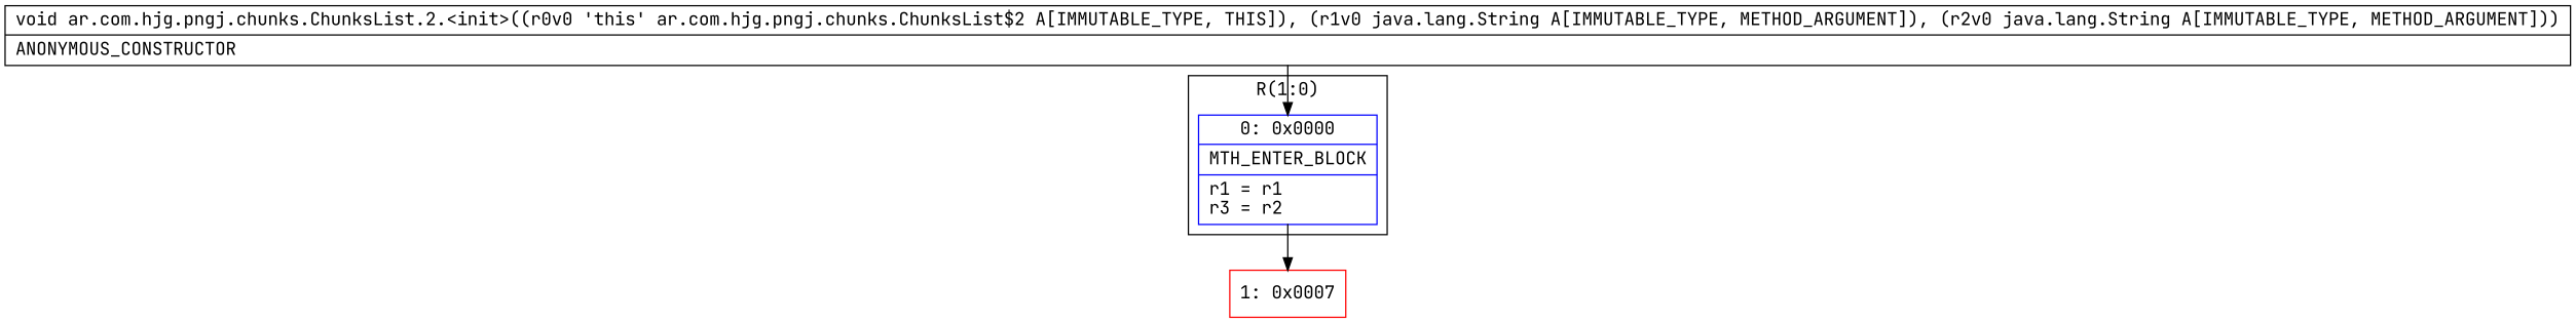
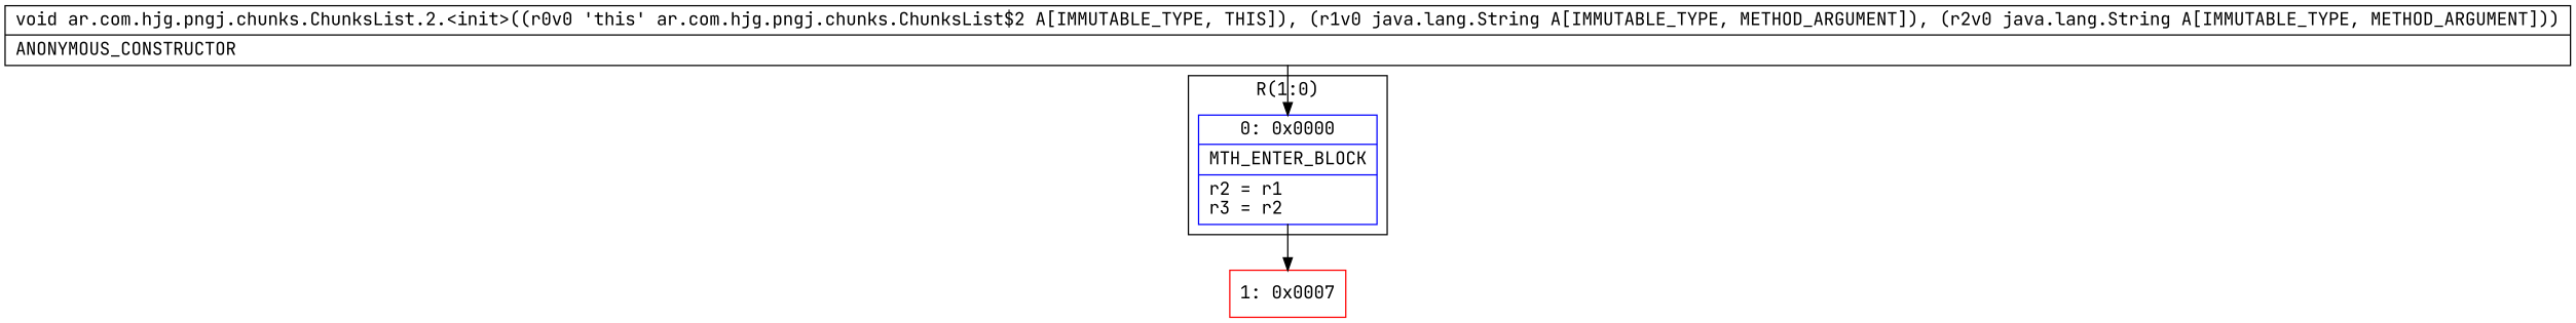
  digraph {
    fontname="JetBrains Mono"
    node [shape=record fontname="JetBrains Mono"]
    edge [fontname="JetBrains Mono"]
-   n1 [color=blue label="{0\:\ 0x0000|MTH_ENTER_BLOCK\l|r1 = r1\lr3 = r2\l}"]
+   n1 [color=blue label="{0\:\ 0x0000|MTH_ENTER_BLOCK\l|r2 = r1\lr3 = r2\l}"]
    n2 [color=red label="{1\:\ 0x0007}"]
    n3 [label="{void ar.com.hjg.pngj.chunks.ChunksList.2.\<init\>((r0v0 'this' ar.com.hjg.pngj.chunks.ChunksList$2 A[IMMUTABLE_TYPE, THIS]), (r1v0 java.lang.String A[IMMUTABLE_TYPE, METHOD_ARGUMENT]), (r2v0 java.lang.String A[IMMUTABLE_TYPE, METHOD_ARGUMENT]))  | ANONYMOUS_CONSTRUCTOR\l}"]
    subgraph cluster_1 {
      label="R(1:0)"
      n1
    }
    n1 -> n2
    n3 -> n1
  }
